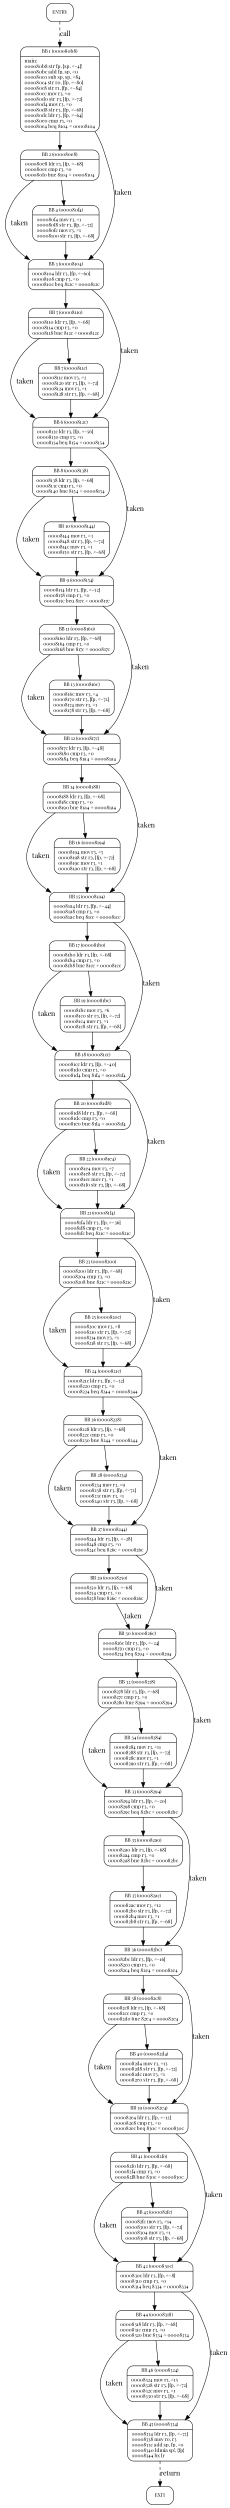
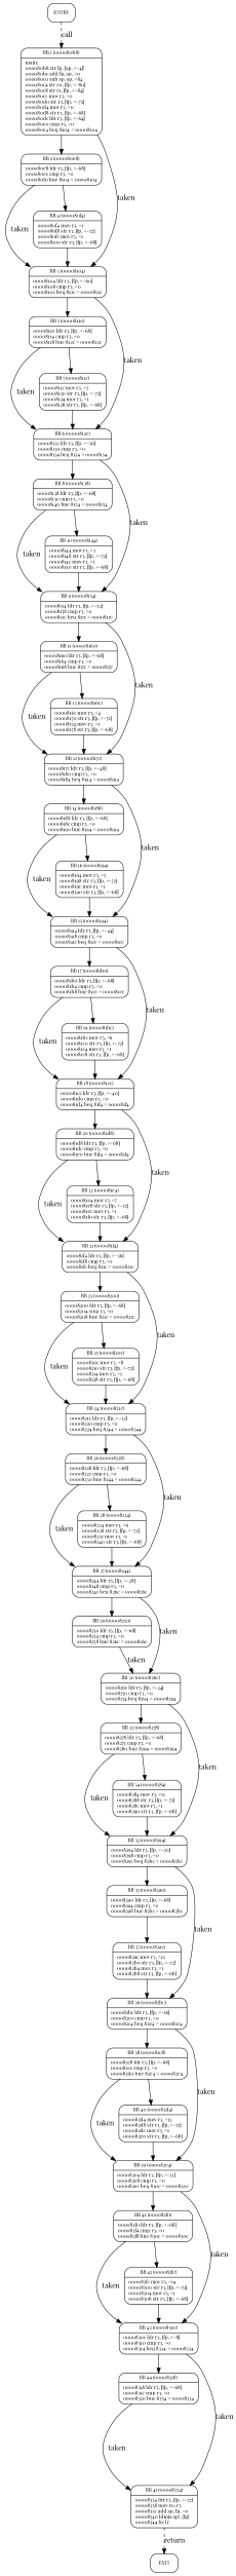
  digraph {
    fontname="Playfair Display"
    node [fontname="Playfair Display" fontsize=10 labeljust=l shape=Mrecord]
    edge [fontname="Playfair Display" weight=4]
    n1 [label=ENTRY]
    n2 [label="{BB 1 (000080b8) | main:\l000080b8    str fp, [sp, #-4]!\l000080bc    add fp, sp, #0\l000080c0    sub sp, sp, #84\l000080c4    str r0, [fp, #-80]\l000080c8    str r1, [fp, #-84]\l000080cc    mov r3, #0\l000080d0    str r3, [fp, #-72]\l000080d4    mov r3, #0\l000080d8    str r3, [fp, #-68]\l000080dc    ldr r3, [fp, #-64]\l000080e0    cmp r3, #0\l000080e4    beq 8104    # 00008104\l }"]
    n3 [label="{BB 2 (000080e8) | 000080e8    ldr r3, [fp, #-68]\l000080ec    cmp r3, #0\l000080f0    bne 8104    # 00008104\l }"]
    n4 [label="{BB 3 (00008104) | 00008104    ldr r3, [fp, #-60]\l00008108    cmp r3, #0\l0000810c    beq 812c    # 0000812c\l }"]
    n5 [label="{BB 4 (000080f4) | 000080f4    mov r3, #1\l000080f8    str r3, [fp, #-72]\l000080fc    mov r3, #1\l00008100    str r3, [fp, #-68]\l }"]
    n6 [label="{BB 5 (00008110) | 00008110    ldr r3, [fp, #-68]\l00008114    cmp r3, #0\l00008118    bne 812c    # 0000812c\l }"]
    n7 [label="{BB 6 (0000812c) | 0000812c    ldr r3, [fp, #-56]\l00008130    cmp r3, #0\l00008134    beq 8154    # 00008154\l }"]
    n8 [label="{BB 7 (0000811c) | 0000811c    mov r3, #2\l00008120    str r3, [fp, #-72]\l00008124    mov r3, #1\l00008128    str r3, [fp, #-68]\l }"]
    n9 [label="{BB 8 (00008138) | 00008138    ldr r3, [fp, #-68]\l0000813c    cmp r3, #0\l00008140    bne 8154    # 00008154\l }"]
    n10 [label="{BB 9 (00008154) | 00008154    ldr r3, [fp, #-52]\l00008158    cmp r3, #0\l0000815c    beq 817c    # 0000817c\l }"]
    n11 [label="{BB 10 (00008144) | 00008144    mov r3, #3\l00008148    str r3, [fp, #-72]\l0000814c    mov r3, #1\l00008150    str r3, [fp, #-68]\l }"]
    n12 [label="{BB 11 (00008160) | 00008160    ldr r3, [fp, #-68]\l00008164    cmp r3, #0\l00008168    bne 817c    # 0000817c\l }"]
    n13 [label="{BB 12 (0000817c) | 0000817c    ldr r3, [fp, #-48]\l00008180    cmp r3, #0\l00008184    beq 81a4    # 000081a4\l }"]
    n14 [label="{BB 13 (0000816c) | 0000816c    mov r3, #4\l00008170    str r3, [fp, #-72]\l00008174    mov r3, #1\l00008178    str r3, [fp, #-68]\l }"]
    n15 [label="{BB 14 (00008188) | 00008188    ldr r3, [fp, #-68]\l0000818c    cmp r3, #0\l00008190    bne 81a4    # 000081a4\l }"]
    n16 [label="{BB 15 (000081a4) | 000081a4    ldr r3, [fp, #-44]\l000081a8    cmp r3, #0\l000081ac    beq 81cc    # 000081cc\l }"]
    n17 [label="{BB 16 (00008194) | 00008194    mov r3, #5\l00008198    str r3, [fp, #-72]\l0000819c    mov r3, #1\l000081a0    str r3, [fp, #-68]\l }"]
    n18 [label="{BB 17 (000081b0) | 000081b0    ldr r3, [fp, #-68]\l000081b4    cmp r3, #0\l000081b8    bne 81cc    # 000081cc\l }"]
    n19 [label="{BB 18 (000081cc) | 000081cc    ldr r3, [fp, #-40]\l000081d0    cmp r3, #0\l000081d4    beq 81f4    # 000081f4\l }"]
    n20 [label="{BB 19 (000081bc) | 000081bc    mov r3, #6\l000081c0    str r3, [fp, #-72]\l000081c4    mov r3, #1\l000081c8    str r3, [fp, #-68]\l }"]
    n21 [label="{BB 20 (000081d8) | 000081d8    ldr r3, [fp, #-68]\l000081dc    cmp r3, #0\l000081e0    bne 81f4    # 000081f4\l }"]
    n22 [label="{BB 21 (000081f4) | 000081f4    ldr r3, [fp, #-36]\l000081f8    cmp r3, #0\l000081fc    beq 821c    # 0000821c\l }"]
    n23 [label="{BB 22 (000081e4) | 000081e4    mov r3, #7\l000081e8    str r3, [fp, #-72]\l000081ec    mov r3, #1\l000081f0    str r3, [fp, #-68]\l }"]
    n24 [label="{BB 23 (00008200) | 00008200    ldr r3, [fp, #-68]\l00008204    cmp r3, #0\l00008208    bne 821c    # 0000821c\l }"]
    n25 [label="{BB 24 (0000821c) | 0000821c    ldr r3, [fp, #-32]\l00008220    cmp r3, #0\l00008224    beq 8244    # 00008244\l }"]
    n26 [label="{BB 25 (0000820c) | 0000820c    mov r3, #8\l00008210    str r3, [fp, #-72]\l00008214    mov r3, #1\l00008218    str r3, [fp, #-68]\l }"]
    n27 [label="{BB 26 (00008228) | 00008228    ldr r3, [fp, #-68]\l0000822c    cmp r3, #0\l00008230    bne 8244    # 00008244\l }"]
    n28 [label="{BB 27 (00008244) | 00008244    ldr r3, [fp, #-28]\l00008248    cmp r3, #0\l0000824c    beq 826c    # 0000826c\l }"]
    n29 [label="{BB 28 (00008234) | 00008234    mov r3, #9\l00008238    str r3, [fp, #-72]\l0000823c    mov r3, #1\l00008240    str r3, [fp, #-68]\l }"]
    n30 [label="{BB 29 (00008250) | 00008250    ldr r3, [fp, #-68]\l00008254    cmp r3, #0\l00008258    bne 826c    # 0000826c\l }"]
    n31 [label="{BB 30 (0000826c) | 0000826c    ldr r3, [fp, #-24]\l00008270    cmp r3, #0\l00008274    beq 8294    # 00008294\l }"]
    n32 [label="{BB 32 (00008278) | 00008278    ldr r3, [fp, #-68]\l0000827c    cmp r3, #0\l00008280    bne 8294    # 00008294\l }"]
    n33 [label="{BB 33 (00008294) | 00008294    ldr r3, [fp, #-20]\l00008298    cmp r3, #0\l0000829c    beq 82bc    # 000082bc\l }"]
    n34 [label="{BB 34 (00008284) | 00008284    mov r3, #11\l00008288    str r3, [fp, #-72]\l0000828c    mov r3, #1\l00008290    str r3, [fp, #-68]\l }"]
    n35 [label="{BB 35 (000082a0) | 000082a0    ldr r3, [fp, #-68]\l000082a4    cmp r3, #0\l000082a8    bne 82bc    # 000082bc\l }"]
    n36 [label="{BB 36 (000082bc) | 000082bc    ldr r3, [fp, #-16]\l000082c0    cmp r3, #0\l000082c4    beq 82e4    # 000082e4\l }"]
    n37 [label="{BB 37 (000082ac) | 000082ac    mov r3, #12\l000082b0    str r3, [fp, #-72]\l000082b4    mov r3, #1\l000082b8    str r3, [fp, #-68]\l }"]
    n38 [label="{BB 38 (000082c8) | 000082c8    ldr r3, [fp, #-68]\l000082cc    cmp r3, #0\l000082d0    bne 82e4    # 000082e4\l }"]
    n39 [label="{BB 39 (000082e4) | 000082e4    ldr r3, [fp, #-12]\l000082e8    cmp r3, #0\l000082ec    beq 830c    # 0000830c\l }"]
    n40 [label="{BB 40 (000082d4) | 000082d4    mov r3, #13\l000082d8    str r3, [fp, #-72]\l000082dc    mov r3, #1\l000082e0    str r3, [fp, #-68]\l }"]
    n41 [label="{BB 41 (000082f0) | 000082f0    ldr r3, [fp, #-68]\l000082f4    cmp r3, #0\l000082f8    bne 830c    # 0000830c\l }"]
    n42 [label="{BB 42 (0000830c) | 0000830c    ldr r3, [fp, #-8]\l00008310    cmp r3, #0\l00008314    beq 8334    # 00008334\l }"]
    n43 [label="{BB 43 (000082fc) | 000082fc    mov r3, #14\l00008300    str r3, [fp, #-72]\l00008304    mov r3, #1\l00008308    str r3, [fp, #-68]\l }"]
    n44 [label="{BB 44 (00008318) | 00008318    ldr r3, [fp, #-68]\l0000831c    cmp r3, #0\l00008320    bne 8334    # 00008334\l }"]
    n45 [label="{BB 45 (00008334) | 00008334    ldr r3, [fp, #-72]\l00008338    mov r0, r3\l0000833c    add sp, fp, #0\l00008340    ldmia sp!, \{fp\}\l00008344    bx lr\l }"]
-   n46 [label="{BB 46 (00008324) | 00008324    mov r3, #15\l00008328    str r3, [fp, #-72]\l0000832c    mov r3, #1\l00008330    str r3, [fp, #-68]\l }"]
    n47 [label=EXIT]
    n1 -> n2 [label=call style=dashed weight=2]
    n2 -> n3
    n2 -> n4 [label=taken weight=3]
    n3 -> n4 [label=taken weight=3]
    n3 -> n5
    n4 -> n6
    n4 -> n7 [label=taken weight=3]
    n5 -> n4
    n6 -> n7 [label=taken weight=3]
    n6 -> n8
    n7 -> n9
    n7 -> n10 [label=taken weight=3]
    n8 -> n7
    n9 -> n10 [label=taken weight=3]
    n9 -> n11
    n10 -> n12
    n10 -> n13 [label=taken weight=3]
    n11 -> n10
    n12 -> n13 [label=taken weight=3]
    n12 -> n14
    n13 -> n15
    n13 -> n16 [label=taken weight=3]
    n14 -> n13
    n15 -> n16 [label=taken weight=3]
    n15 -> n17
    n16 -> n18
    n16 -> n19 [label=taken weight=3]
    n17 -> n16
    n18 -> n19 [label=taken weight=3]
    n18 -> n20
    n19 -> n21
    n19 -> n22 [label=taken weight=3]
    n20 -> n19
    n21 -> n22 [label=taken weight=3]
    n21 -> n23
    n22 -> n24
    n22 -> n25 [label=taken weight=3]
    n23 -> n22
    n24 -> n25 [label=taken weight=3]
    n24 -> n26
    n25 -> n27
    n25 -> n28 [label=taken weight=3]
    n26 -> n25
    n27 -> n28 [label=taken weight=3]
    n27 -> n29
    n28 -> n30
    n28 -> n31 [label=taken weight=3]
    n29 -> n28
    n30 -> n31 [label=taken weight=3]
    n31 -> n32
    n31 -> n33 [label=taken weight=3]
    n32 -> n33 [label=taken weight=3]
    n32 -> n34
    n33 -> n35
    n33 -> n36 [label=taken weight=3]
    n34 -> n33
    n35 -> n37
    n36 -> n38
    n36 -> n39 [label=taken weight=3]
    n37 -> n36
    n38 -> n39 [label=taken weight=3]
    n38 -> n40
    n39 -> n41
    n39 -> n42 [label=taken weight=3]
    n40 -> n39
    n41 -> n42 [label=taken weight=3]
    n41 -> n43
    n42 -> n44
    n42 -> n45 [label=taken weight=3]
    n43 -> n42
    n44 -> n45 [label=taken weight=3]
-   n44 -> n46
    n45 -> n47 [label=return style=dashed weight=2]
-   n46 -> n45
  }
